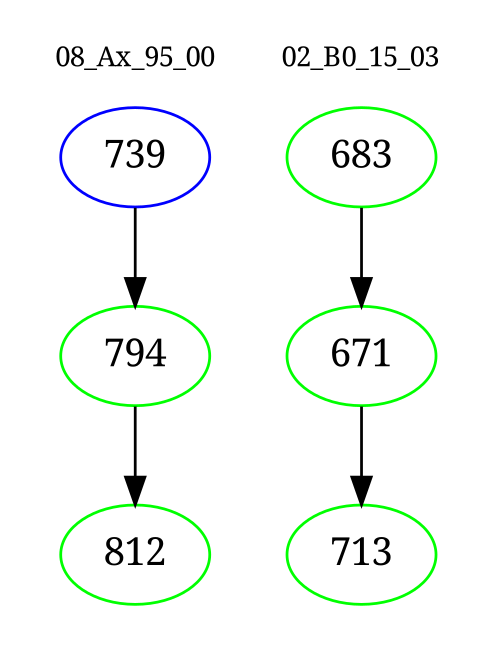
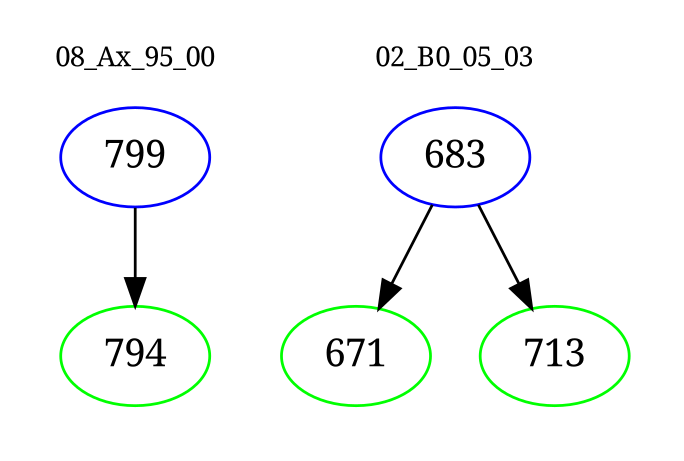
  digraph {
    fontname="Noto Serif"
    node [color=green fontname="Noto Serif"]
    edge [color=black fontname="Noto Serif"]
-   n1 [color=blue label=739]
+   n1 [color=blue label=799]
    n2 [label=794]
-   n3 [label=812]
-   n4 [label=683]
+   n4 [color=blue label=683]
    n5 [label=671]
    n6 [label=713]
    subgraph cluster_1 {
      color=white
      fontsize=10
      label="08_Ax_95_00"
      n1
      n2
-     n3
    }
    subgraph cluster_2 {
      color=white
      fontsize=10
-     label="02_B0_15_03"
+     label="02_B0_05_03"
      n4
      n5
      n6
    }
    n1 -> n2
-   n2 -> n3
    n4 -> n5
-   n5 -> n6
+   n4 -> n6
  }
